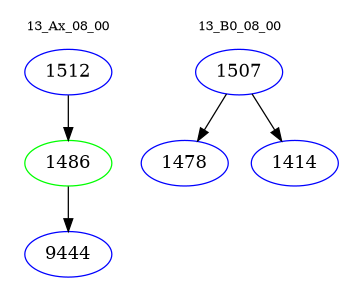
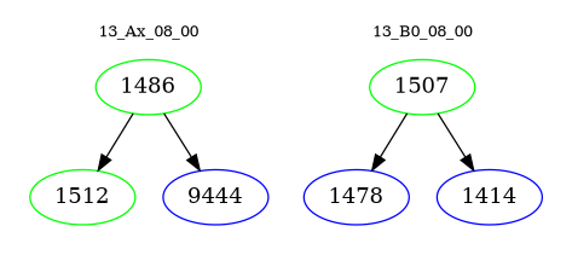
  digraph {
    node [color=blue]
    edge [color=black]
    n1 [color=green label=1486]
-   n2 [label=1512]
+   n2 [color=green label=1512]
    n3 [label=9444]
-   n4 [label=1507]
+   n4 [color=green label=1507]
    n5 [label=1478]
    n6 [label=1414]
    subgraph cluster_1 {
      color=white
      fontsize=10
      label="13_Ax_08_00"
      n1
      n2
      n3
    }
    subgraph cluster_2 {
      color=white
      fontsize=10
      label="13_B0_08_00"
      n4
      n5
      n6
    }
-   n2 -> n1
+   n1 -> n2
    n1 -> n3
    n4 -> n5
    n4 -> n6
  }
